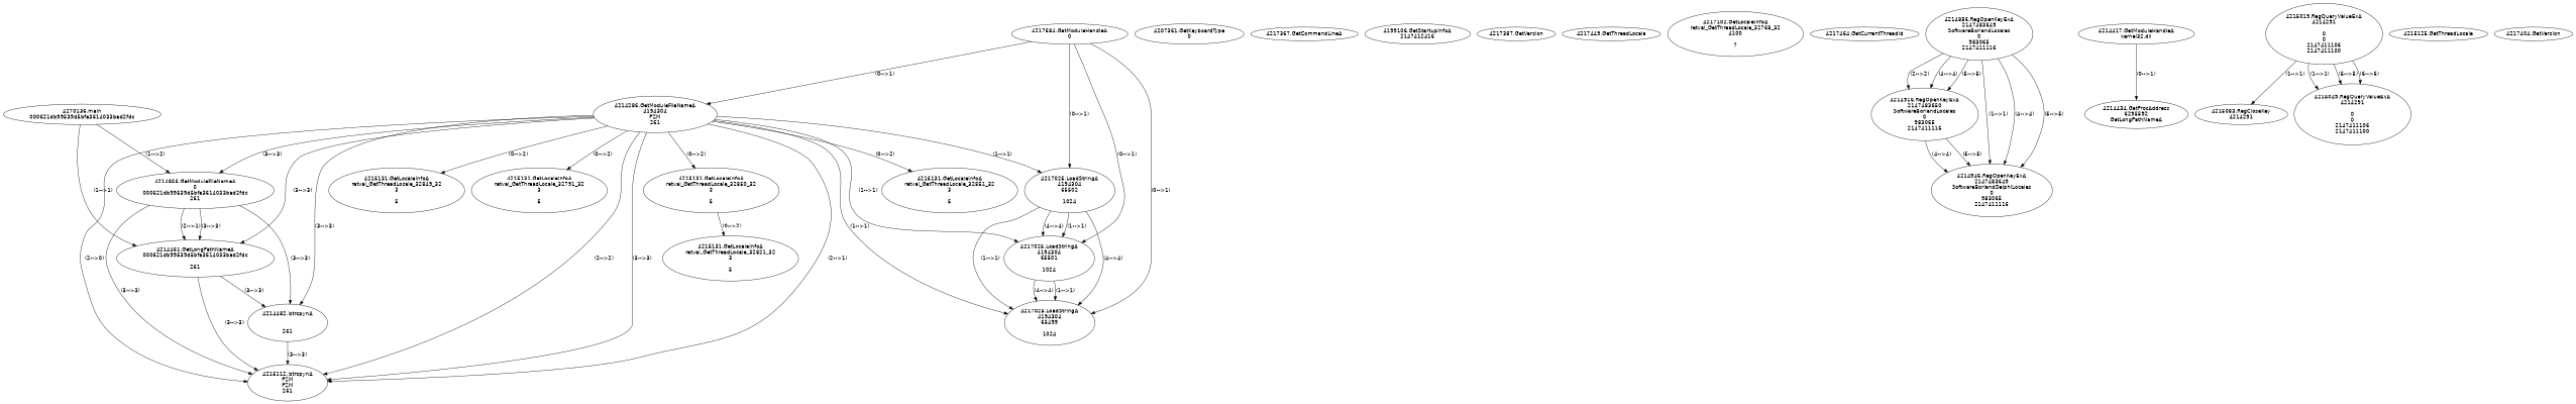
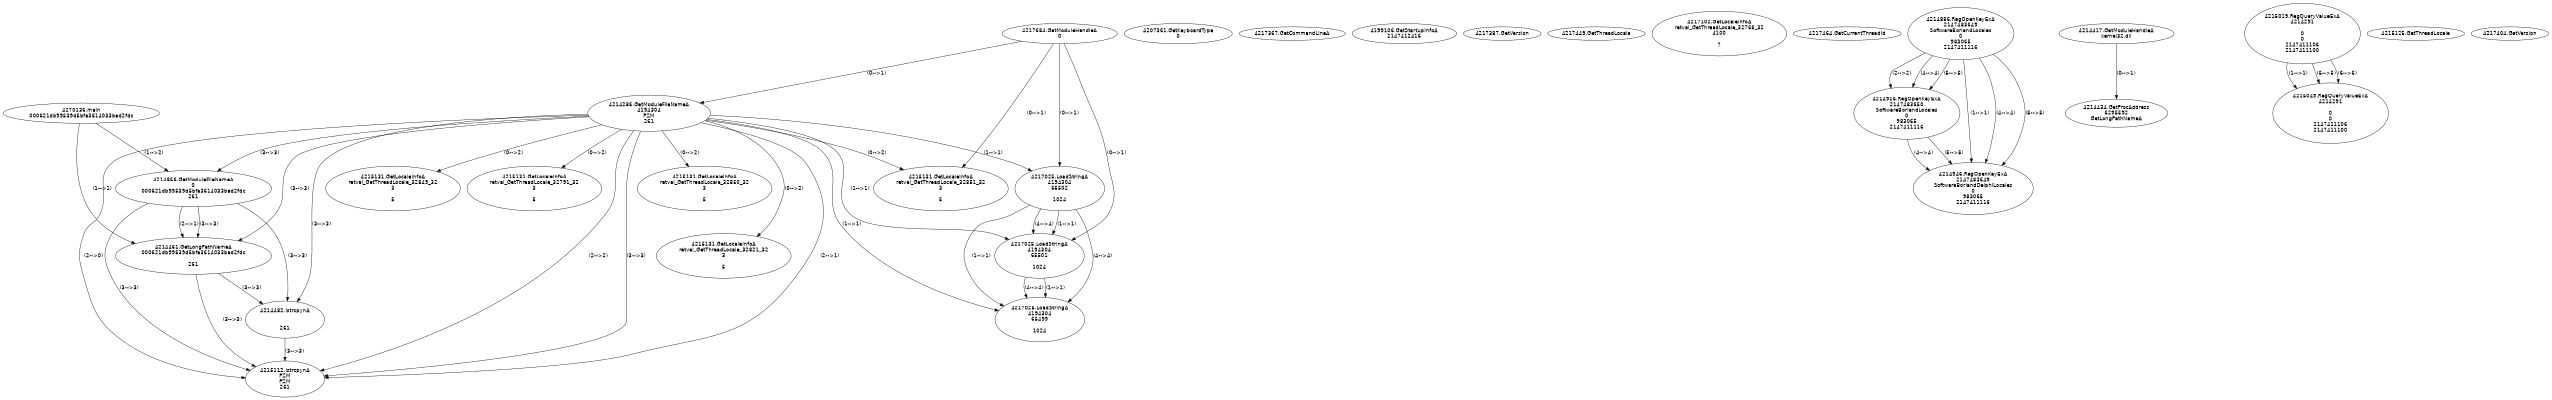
  digraph {
    fontname="DejaVu Sans"
    node [fontname="DejaVu Sans"]
    edge [fontname="DejaVu Sans"]
    n1 [label="4270136.main\n000621db99539d5bfa3614033bad2fdc"]
    n2 [label="4214856.GetModuleFileNameA\n0\n000621db99539d5bfa3614033bad2fdc\n261"]
    n3 [label="4214461.GetLongPathNameA\n000621db99539d5bfa3614033bad2fdc\n\n261"]
    n4 [label="4214482.lstrcpynA\n\n\n261"]
    n5 [label="4215112.lstrcpynA\nPZM\nPZM\n261"]
    n6 [label="4217684.GetModuleHandleA\n0"]
    n7 [label="4214286.GetModuleFileNameA\n4194304\nPZM\n261"]
    n8 [label="4217025.LoadStringA\n4194304\n65502\n\n1024"]
    n9 [label="4217025.LoadStringA\n4194304\n65501\n\n1024"]
    n10 [label="4217025.LoadStringA\n4194304\n65499\n\n1024"]
    n11 [label="4215131.GetLocaleInfoA\nretval_GetThreadLocale_32849_32\n3\n\n5"]
    n12 [label="4215131.GetLocaleInfoA\nretval_GetThreadLocale_32850_32\n3\n\n5"]
    n13 [label="4215131.GetLocaleInfoA\nretval_GetThreadLocale_32851_32\n3\n\n5"]
    n14 [label="4215131.GetLocaleInfoA\nretval_GetThreadLocale_32821_32\n3\n\n5"]
    n15 [label="4215131.GetLocaleInfoA\nretval_GetThreadLocale_32791_32\n3\n\n5"]
    n16 [label="4207361.GetKeyboardType\n0"]
    n17 [label="4217367.GetCommandLineA\n"]
    n18 [label="4199106.GetStartupInfoA\n2147412416"]
    n19 [label="4217387.GetVersion\n"]
    n20 [label="4217449.GetThreadLocale\n"]
    n21 [label="4217102.GetLocaleInfoA\nretval_GetThreadLocale_32768_32\n4100\n\n7"]
    n22 [label="4217464.GetCurrentThreadId\n"]
    n23 [label="4214886.RegOpenKeyExA\n2147483649\nSoftware\Borland\Locales\n0\n983065\n2147411116"]
    n24 [label="4214916.RegOpenKeyExA\n2147483650\nSoftware\Borland\Locales\n0\n983065\n2147411116"]
    n25 [label="4214946.RegOpenKeyExA\n2147483649\nSoftware\Borland\Delphi\Locales\n0\n983065\n2147411116"]
    n26 [label="4214417.GetModuleHandleA\nkernel32.dll"]
    n27 [label="4214434.GetProcAddress\n6295592\nGetLongPathNameA"]
    n28 [label="4215019.RegQueryValueExA\n4214291\n\n0\n0\n2147411106\n2147411100"]
-   n29 [label="4215083.RegCloseKey\n4214291"]
    n30 [label="4215049.RegQueryValueExA\n4214291\n\n0\n0\n2147411106\n2147411100"]
    n31 [label="4215125.GetThreadLocale\n"]
    n32 [label="4217404.GetVersion\n"]
    n1 -> n2 [label="(1-->2)"]
    n1 -> n3 [label="(1-->1)"]
    n2 -> n3 [label="(2-->1)"]
    n2 -> n3 [label="(3-->3)"]
    n2 -> n4 [label="(3-->3)"]
    n2 -> n5 [label="(3-->3)"]
    n3 -> n4 [label="(3-->3)"]
    n3 -> n5 [label="(3-->3)"]
    n4 -> n5 [label="(3-->3)"]
    n6 -> n7 [label="(0-->1)"]
    n6 -> n8 [label="(0-->1)"]
    n6 -> n9 [label="(0-->1)"]
-   n6 -> n10 [label="(0-->1)"]
+   n6 -> n13 [label="(0-->1)"]
    n7 -> n2 [label="(3-->3)"]
    n7 -> n3 [label="(3-->3)"]
    n7 -> n4 [label="(3-->3)"]
    n7 -> n5 [label="(2-->1)"]
    n7 -> n5 [label="(2-->2)"]
    n7 -> n5 [label="(3-->3)"]
    n7 -> n5 [label="(2-->0)"]
    n7 -> n8 [label="(1-->1)"]
    n7 -> n9 [label="(1-->1)"]
    n7 -> n10 [label="(1-->1)"]
    n7 -> n11 [label="(0-->2)"]
    n7 -> n12 [label="(0-->2)"]
    n7 -> n13 [label="(0-->2)"]
-   n12 -> n14 [label="(0-->2)"]
+   n7 -> n14 [label="(0-->2)"]
    n7 -> n15 [label="(0-->2)"]
    n8 -> n9 [label="(1-->1)"]
    n8 -> n9 [label="(4-->4)"]
    n8 -> n10 [label="(1-->1)"]
    n8 -> n10 [label="(4-->4)"]
    n9 -> n10 [label="(1-->1)"]
    n9 -> n10 [label="(4-->4)"]
    n23 -> n24 [label="(2-->2)"]
    n23 -> n24 [label="(4-->4)"]
    n23 -> n24 [label="(5-->5)"]
    n23 -> n25 [label="(1-->1)"]
    n23 -> n25 [label="(4-->4)"]
    n23 -> n25 [label="(5-->5)"]
    n24 -> n25 [label="(4-->4)"]
    n24 -> n25 [label="(5-->5)"]
    n26 -> n27 [label="(0-->1)"]
-   n28 -> n29 [label="(1-->1)"]
    n28 -> n30 [label="(1-->1)"]
    n28 -> n30 [label="(5-->5)"]
    n28 -> n30 [label="(6-->6)"]
  }
